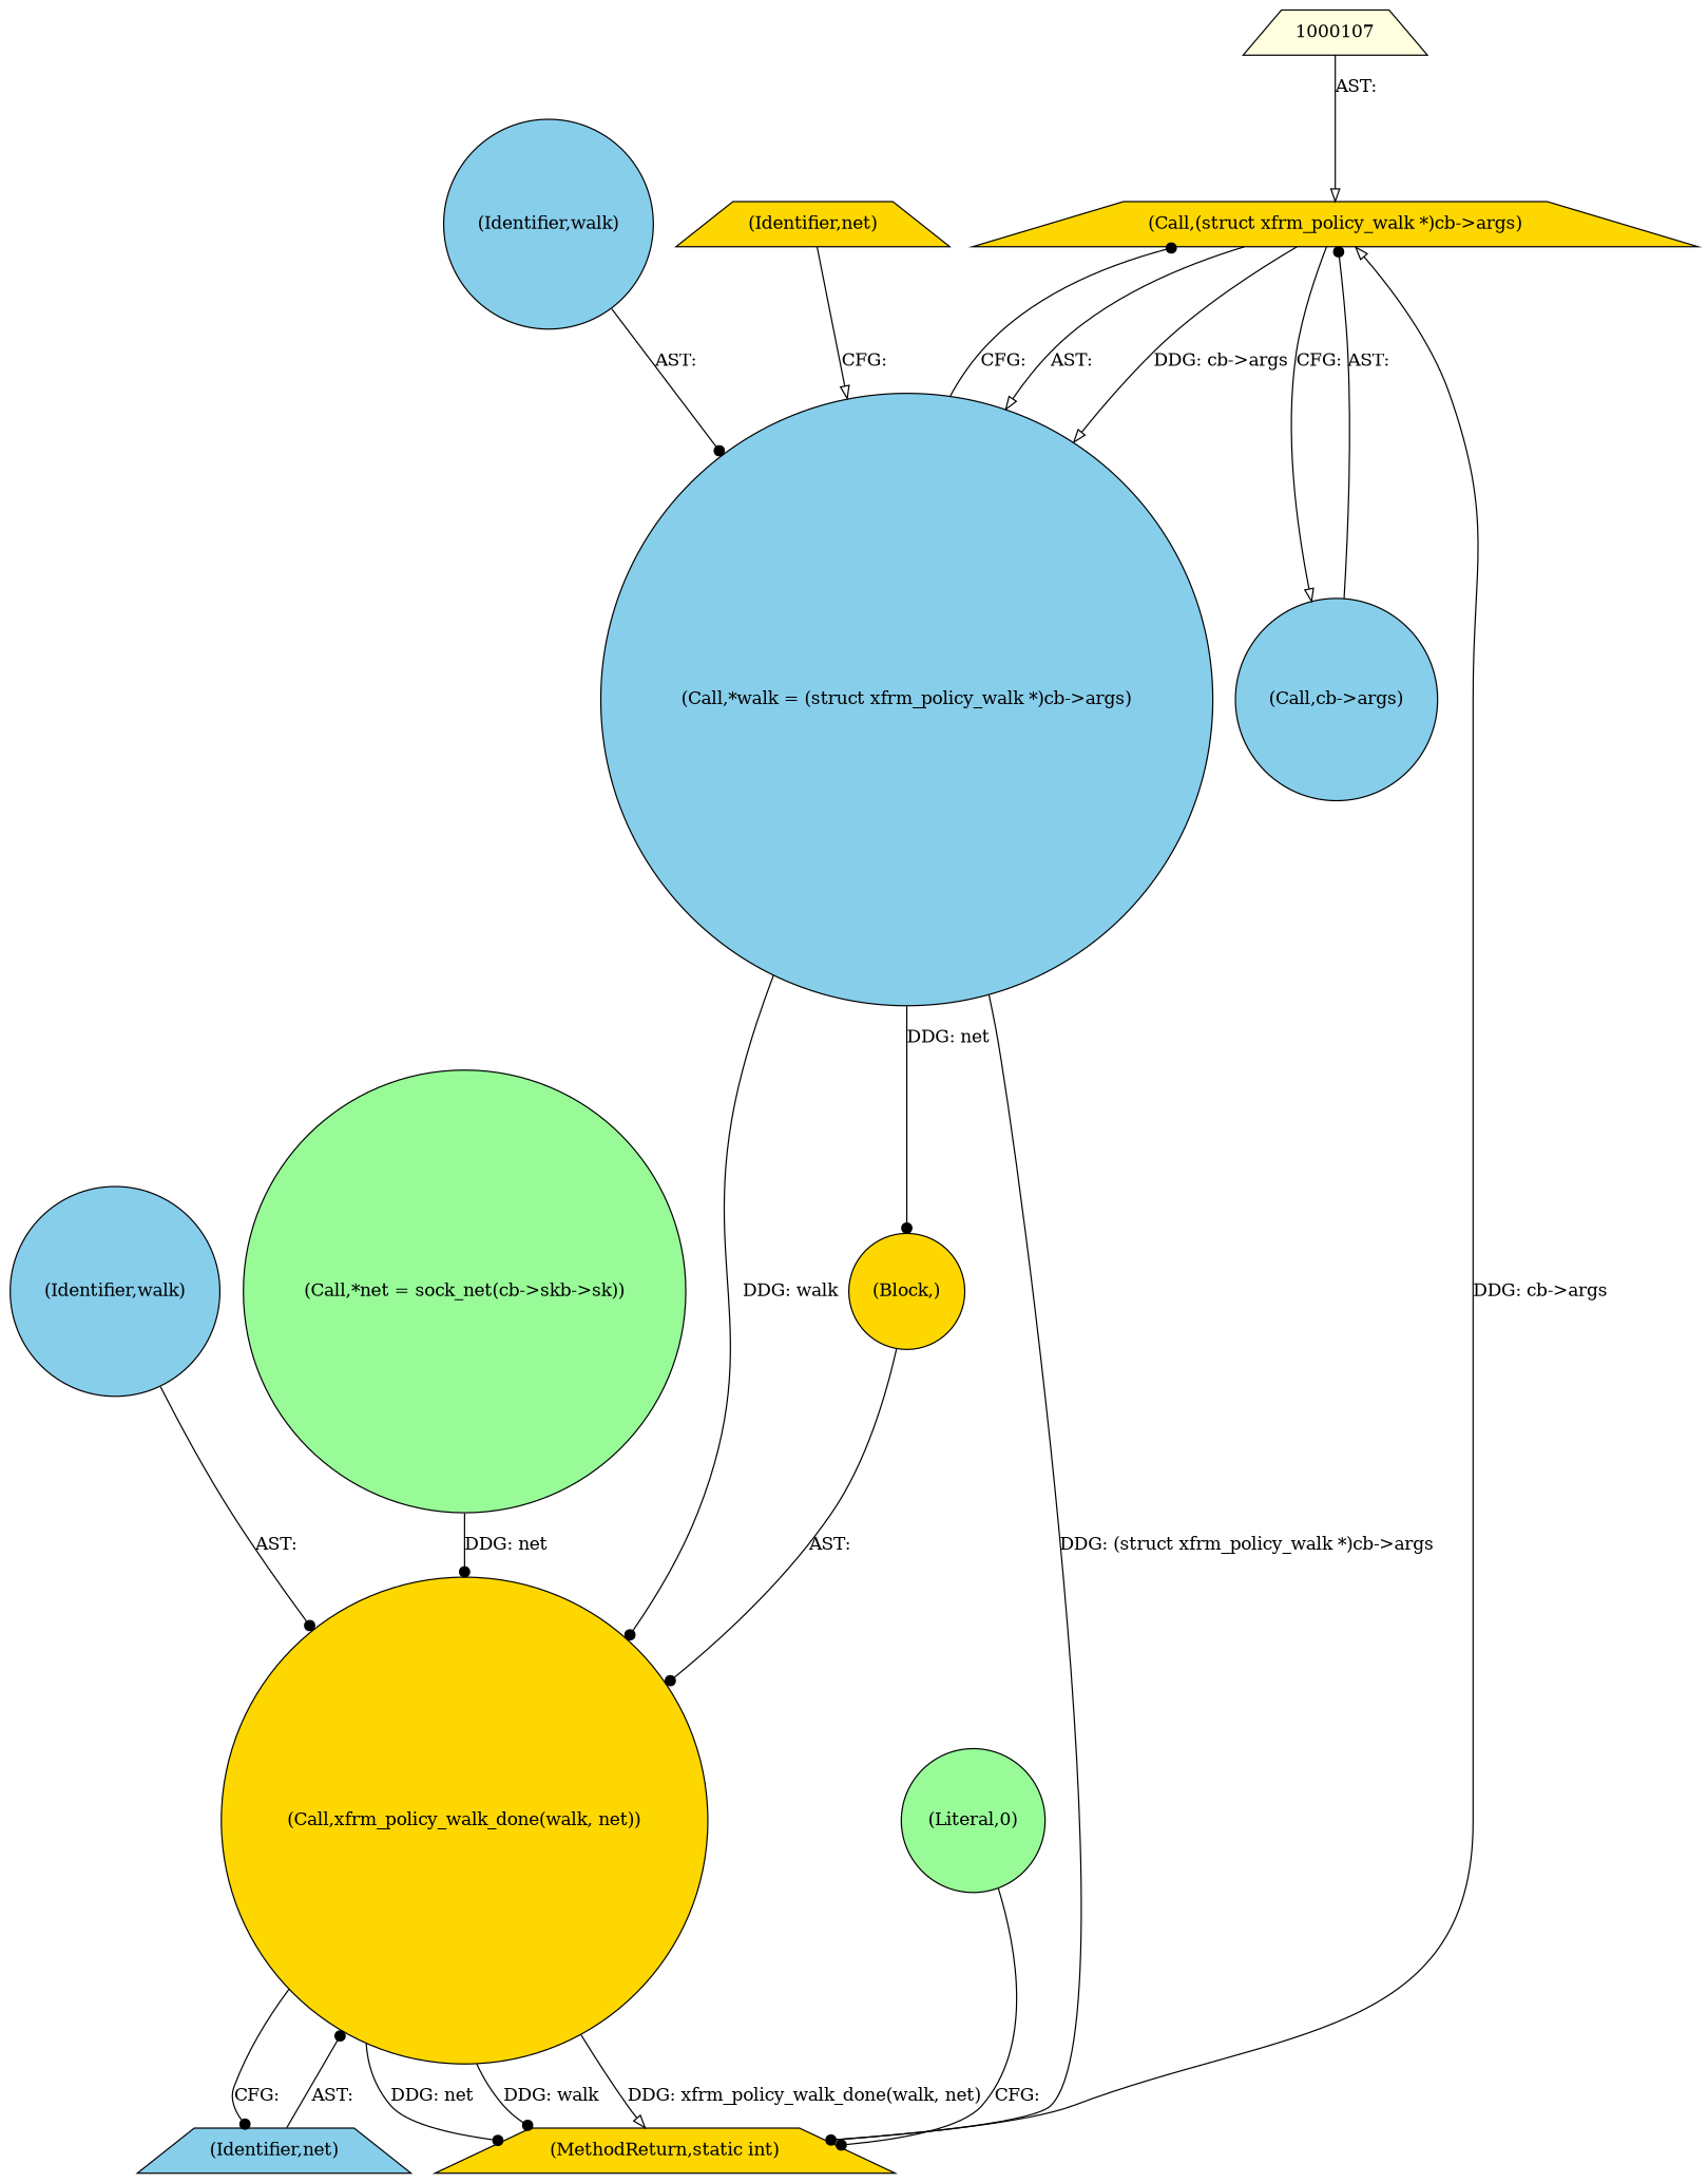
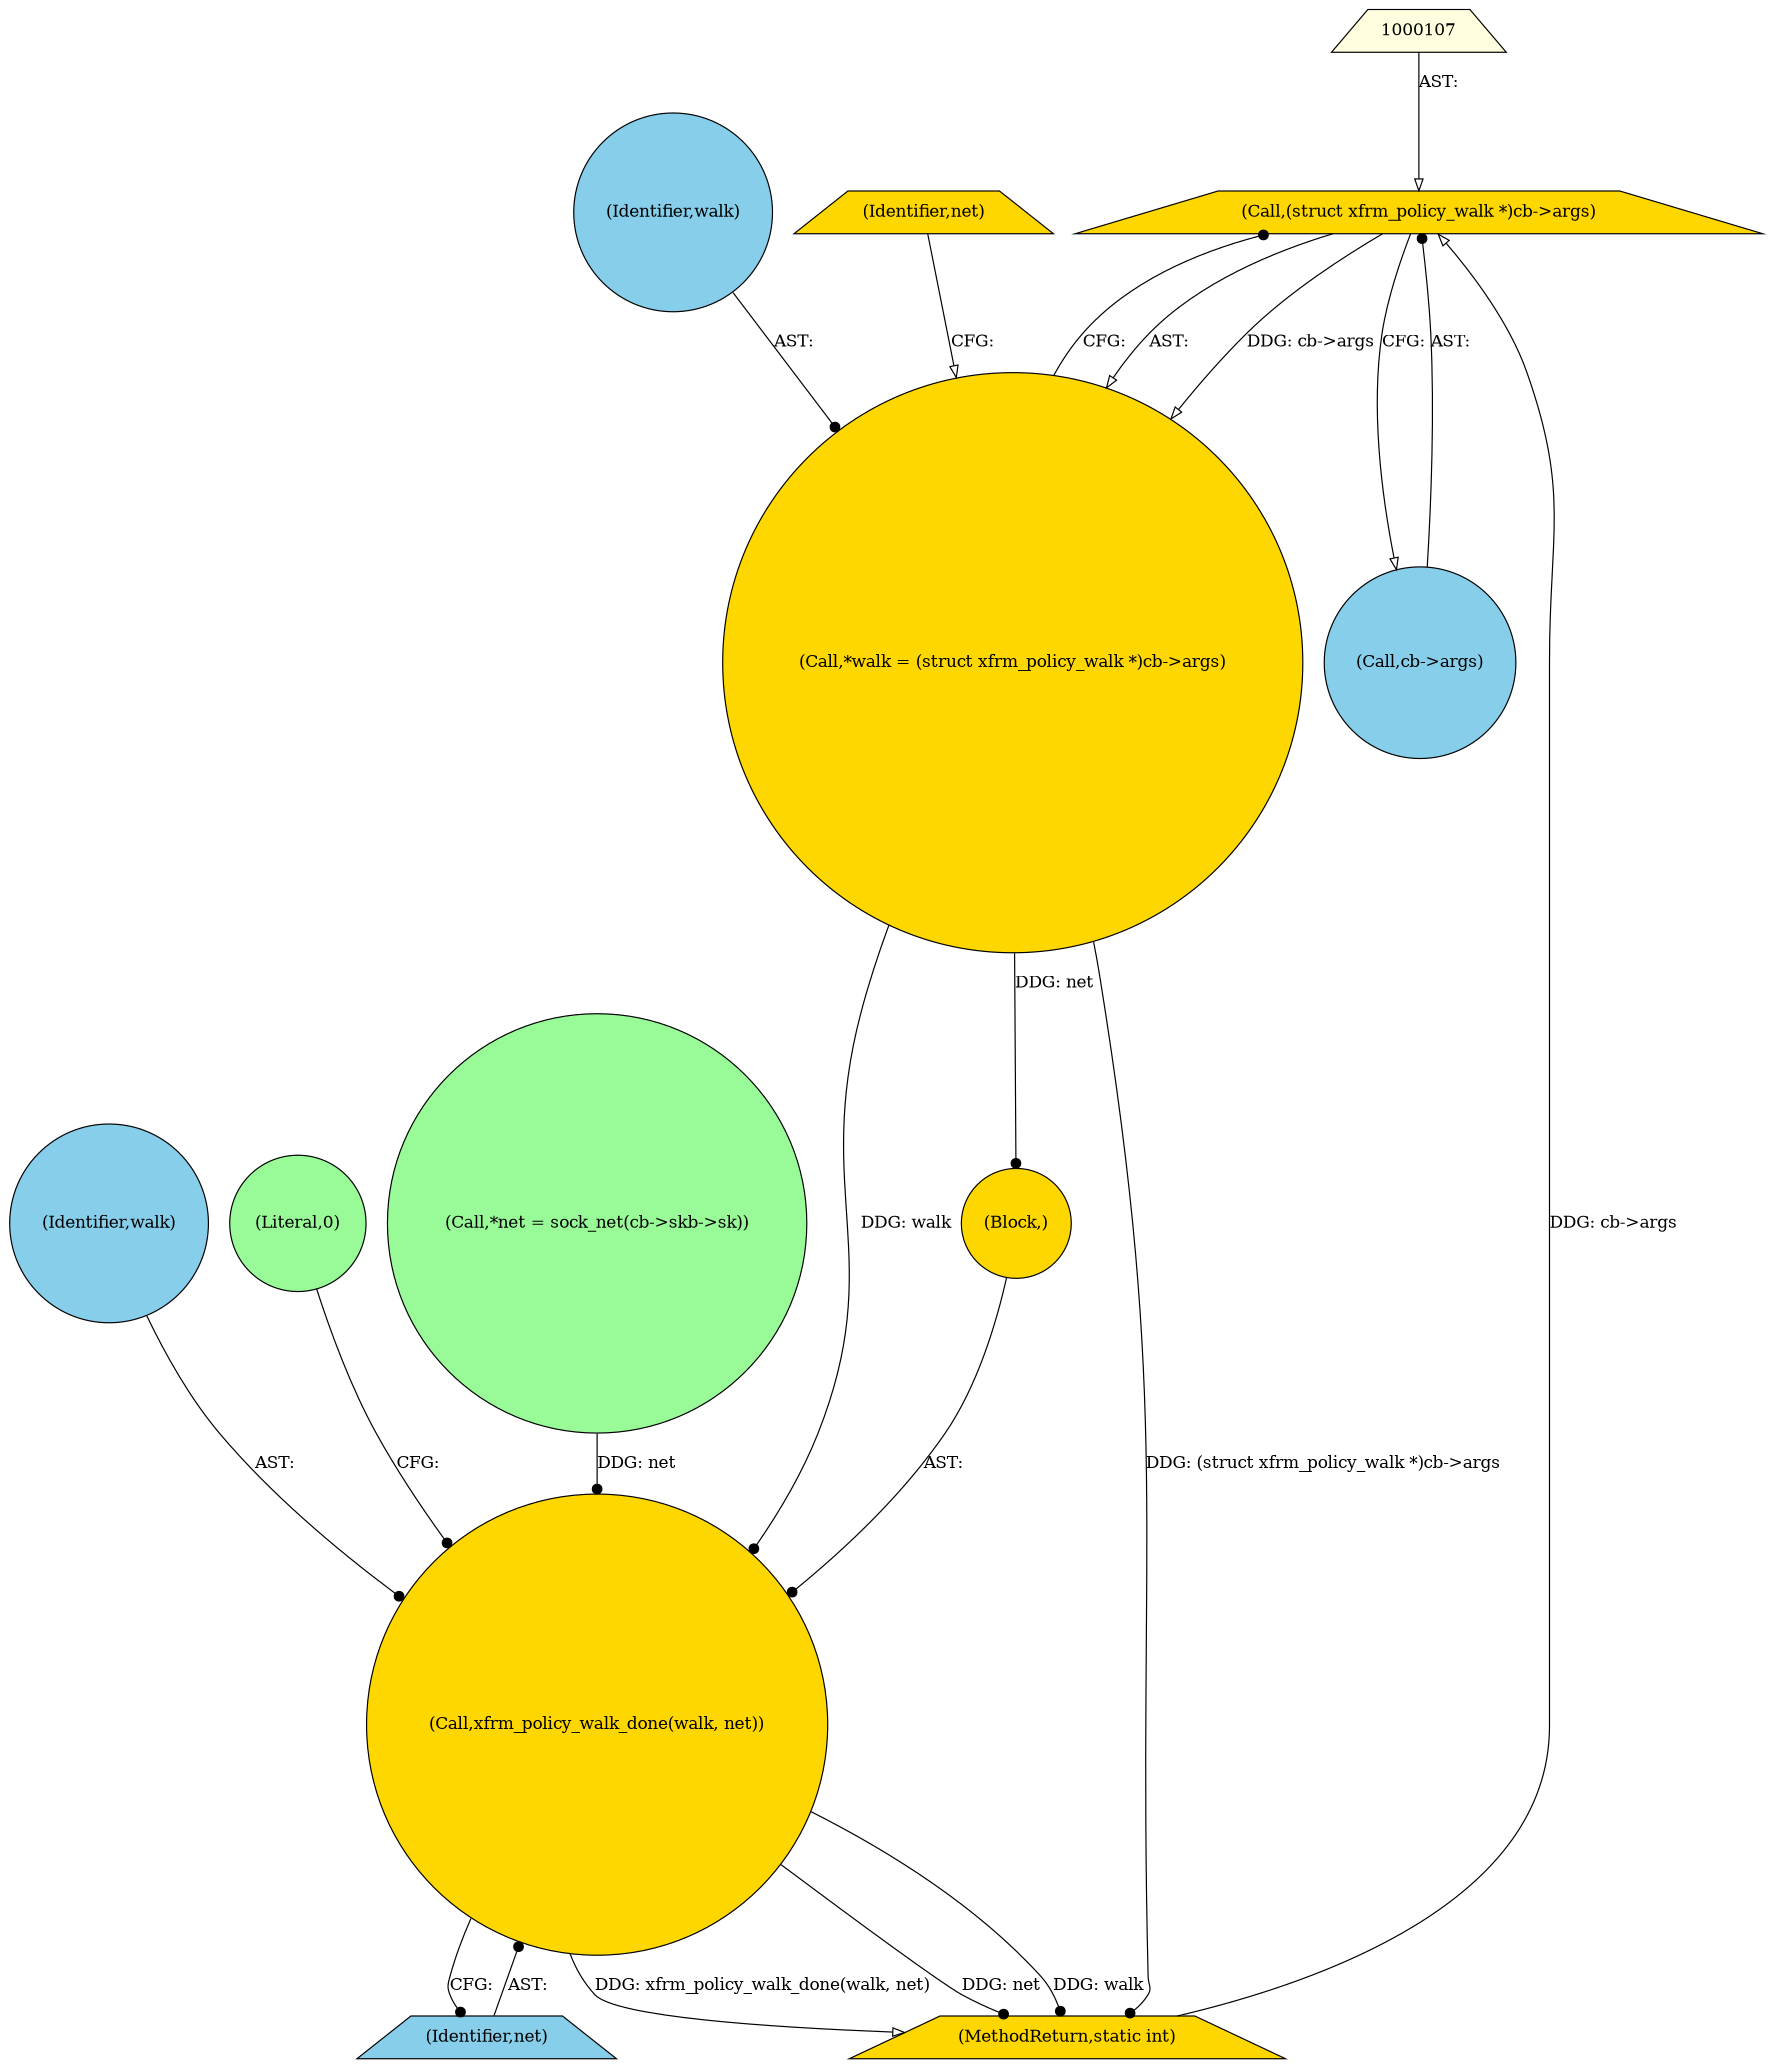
  digraph {
    node [fillcolor=gold shape=circle style=filled]
    edge [arrowhead=dot]
    n1 [label="(Call,(struct xfrm_policy_walk *)cb->args)" shape=trapezium]
-   n2 [fillcolor=skyblue label="(Call,*walk = (struct xfrm_policy_walk *)cb->args)"]
+   n2 [label="(Call,*walk = (struct xfrm_policy_walk *)cb->args)"]
    n3 [fillcolor=skyblue label="(Call,cb->args)"]
    n4 [label="(MethodReturn,static int)" shape=trapezium]
    n5 [label="(Call,xfrm_policy_walk_done(walk, net))"]
    n6 [label="(Block,)"]
    n7 [fillcolor=skyblue label="(Identifier,net)" shape=trapezium]
    n8 [fillcolor=skyblue label="(Identifier,walk)"]
    n9 [fillcolor=skyblue label="(Identifier,walk)"]
    n10 [label="(Identifier,net)" shape=trapezium]
    n11 [fillcolor=palegreen label="(Literal,0)"]
    n12 [fillcolor=palegreen label="(Call,*net = sock_net(cb->skb->sk))"]
    1000107 [fillcolor=lightyellow shape=trapezium]
    n1 -> n2 [arrowhead=onormal label="AST: "]
    n1 -> n2 [arrowhead=onormal label="DDG: cb->args"]
    n1 -> n3 [arrowhead=onormal label="CFG: "]
    n2 -> n1 [label="CFG: "]
    n2 -> n4 [label="DDG: (struct xfrm_policy_walk *)cb->args"]
    n2 -> n5 [label="DDG: walk"]
    n2 -> n6 [label="DDG: net"]
    n3 -> n1 [label="AST: "]
    n4 -> n1 [arrowhead=onormal label="DDG: cb->args"]
    n5 -> n4 [label="DDG: net"]
    n5 -> n4 [label="DDG: walk"]
    n5 -> n4 [arrowhead=onormal label="DDG: xfrm_policy_walk_done(walk, net)"]
    n5 -> n7 [label="CFG: "]
    n6 -> n5 [label="AST: "]
    n7 -> n5 [label="AST: "]
    n8 -> n5 [label="AST: "]
    n9 -> n2 [label="AST: "]
    n10 -> n2 [arrowhead=onormal label="CFG: "]
-   n11 -> n4 [label="CFG: "]
+   n11 -> n5 [label="CFG: "]
    n12 -> n5 [label="DDG: net"]
    1000107 -> n1 [arrowhead=onormal label="AST: "]
  }
